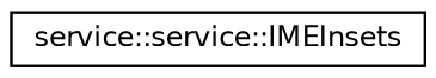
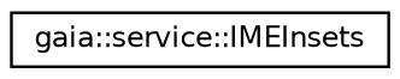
  digraph {
    rankdir=TB
-   n1 [color=black fillcolor=white fontname=Helvetica fontsize=10 height=0.2 label="service::service::IMEInsets" shape=record style=filled width=0.4]
+   n1 [color=black fillcolor=white fontname=Helvetica fontsize=10 height=0.2 label="gaia::service::IMEInsets" shape=record style=filled width=0.4]
  }
